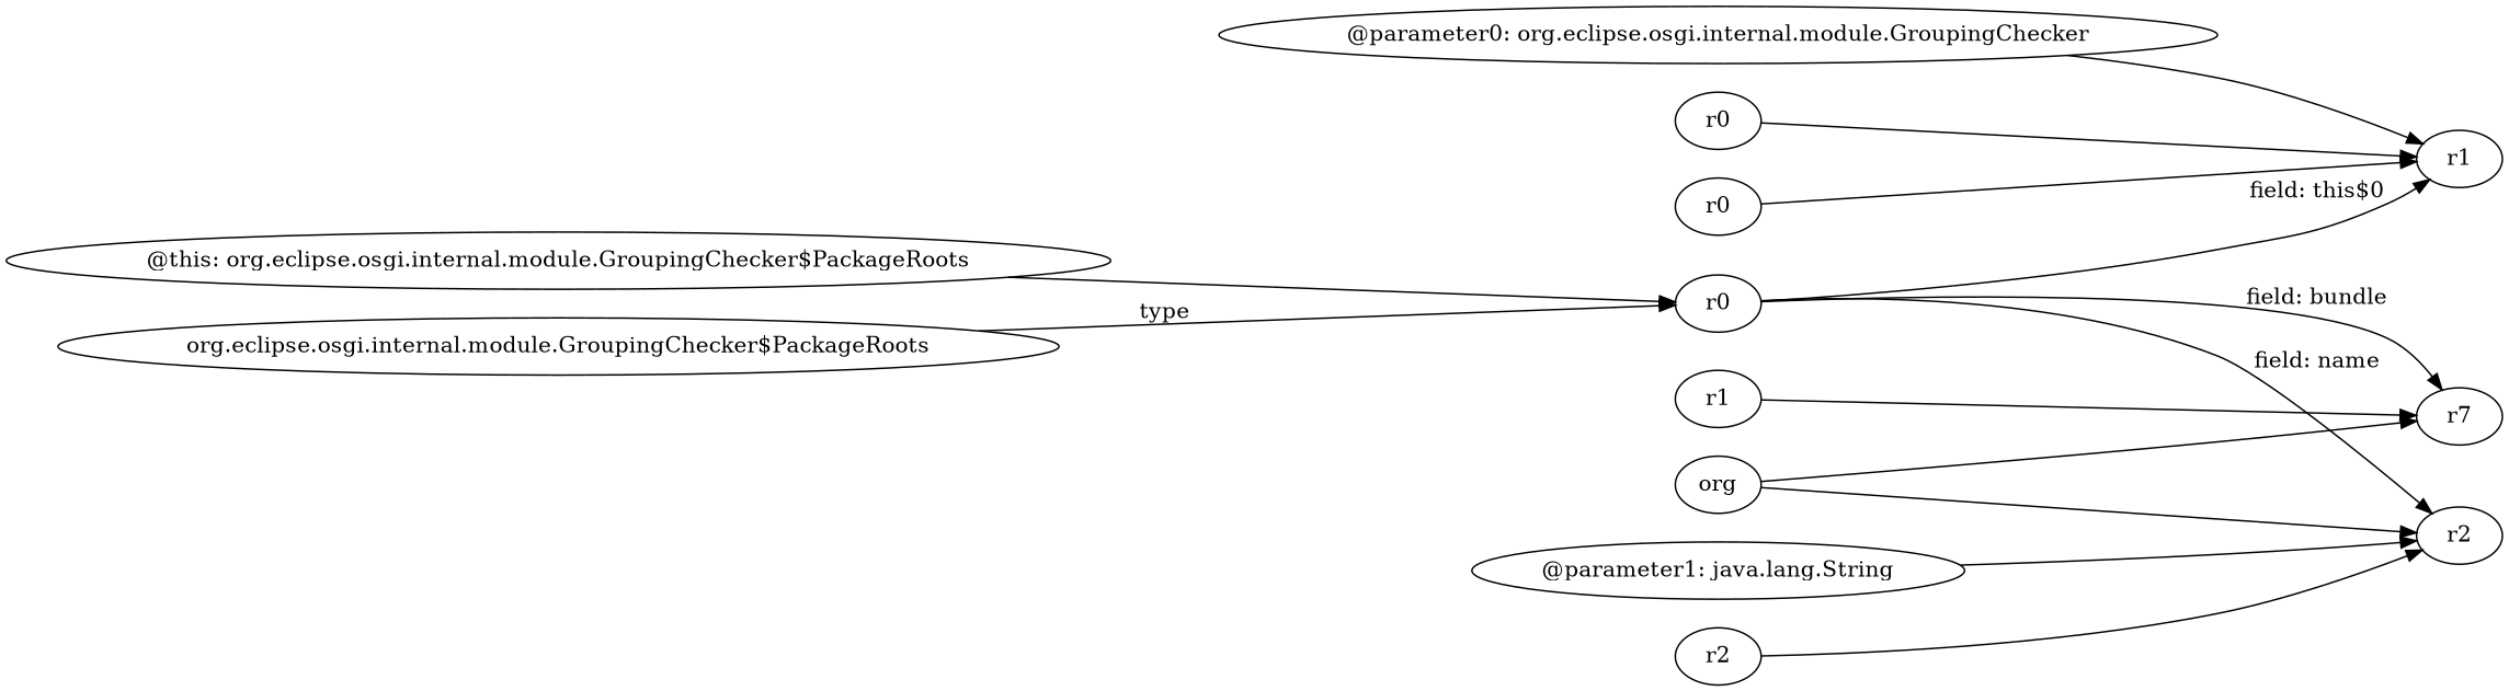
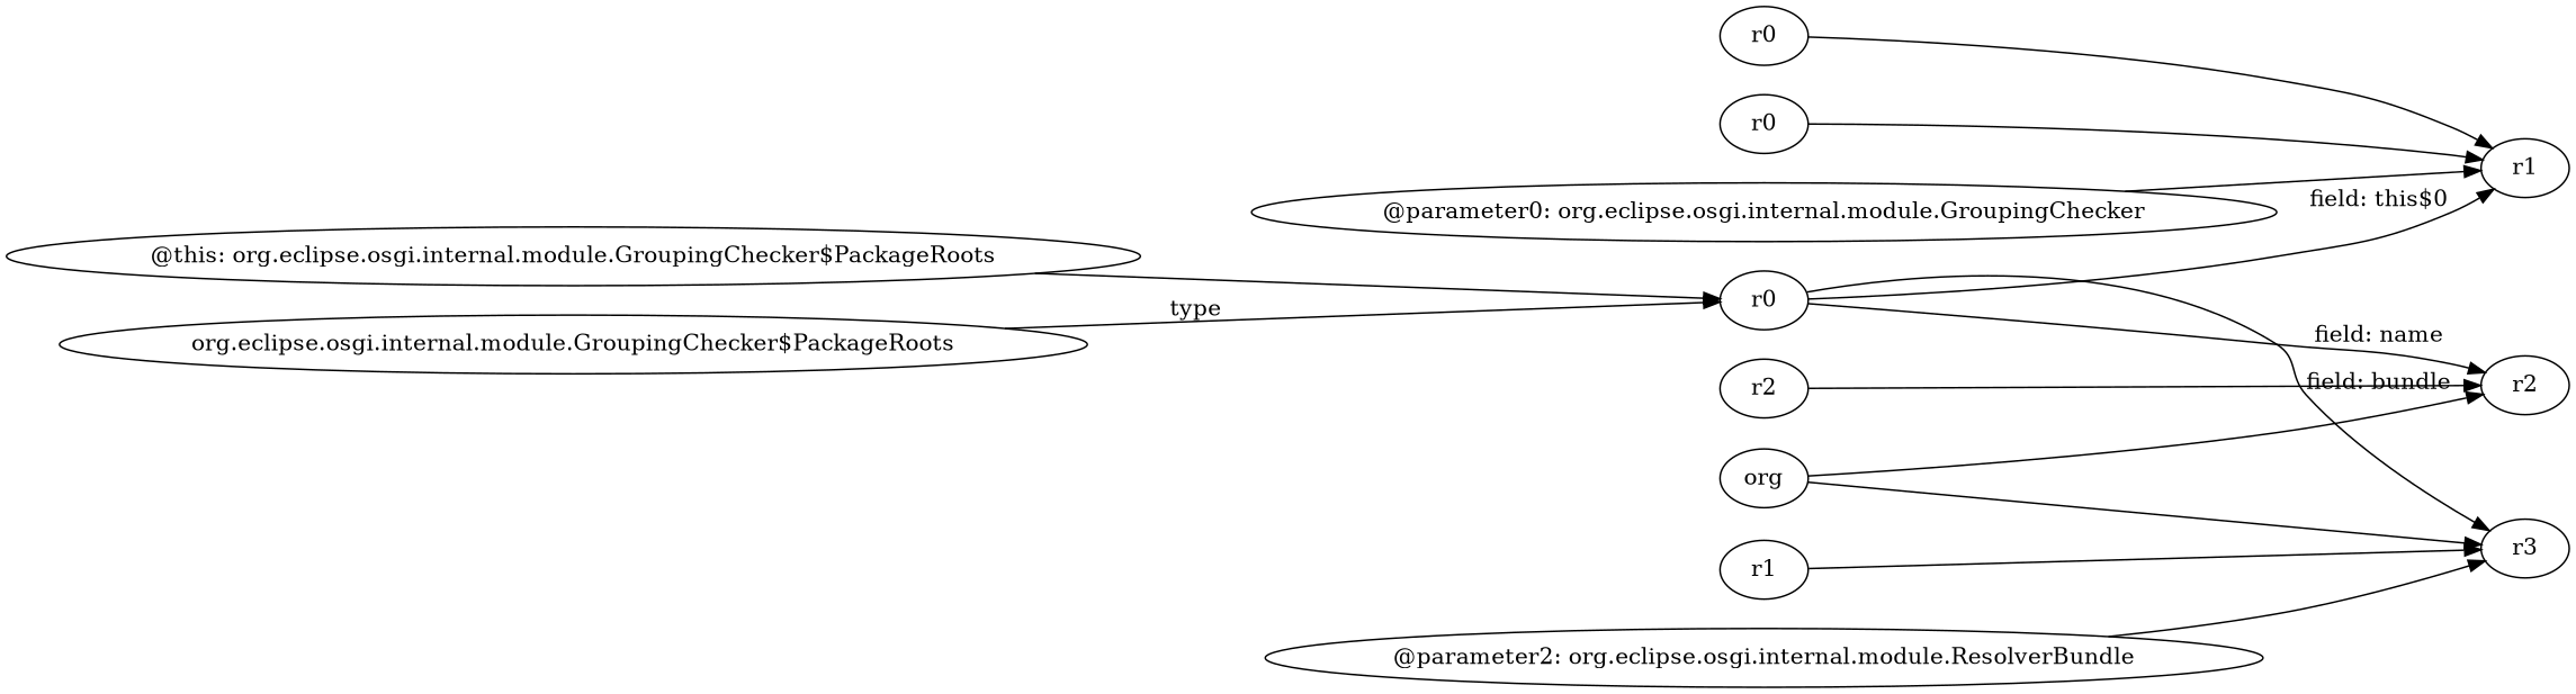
  digraph {
    rankdir=LR
    n1 [label=r0]
    n2 [label=r1]
    n3 [label=r2]
-   n4 [label=r7]
+   n4 [label=r3]
    n5 [label="@this: org.eclipse.osgi.internal.module.GroupingChecker$PackageRoots"]
    n6 [label="org.eclipse.osgi.internal.module.GroupingChecker$PackageRoots"]
    n7 [label=org]
    n8 [label="@parameter0: org.eclipse.osgi.internal.module.GroupingChecker"]
-   n9 [label="@parameter1: java.lang.String"]
    n10 [label=r2]
    n11 [label=r1]
    n12 [label=r0]
+   n13 [label="@parameter2: org.eclipse.osgi.internal.module.ResolverBundle"]
    n14 [label=r0]
    n1 -> n2 [label="field: this$0"]
    n1 -> n3 [label="field: name"]
    n1 -> n4 [label="field: bundle"]
    n5 -> n1
    n6 -> n1 [label=type]
    n7 -> n3
    n7 -> n4
    n8 -> n2
-   n9 -> n3
    n10 -> n3
    n11 -> n4
    n12 -> n2
+   n13 -> n4
    n14 -> n2
  }
